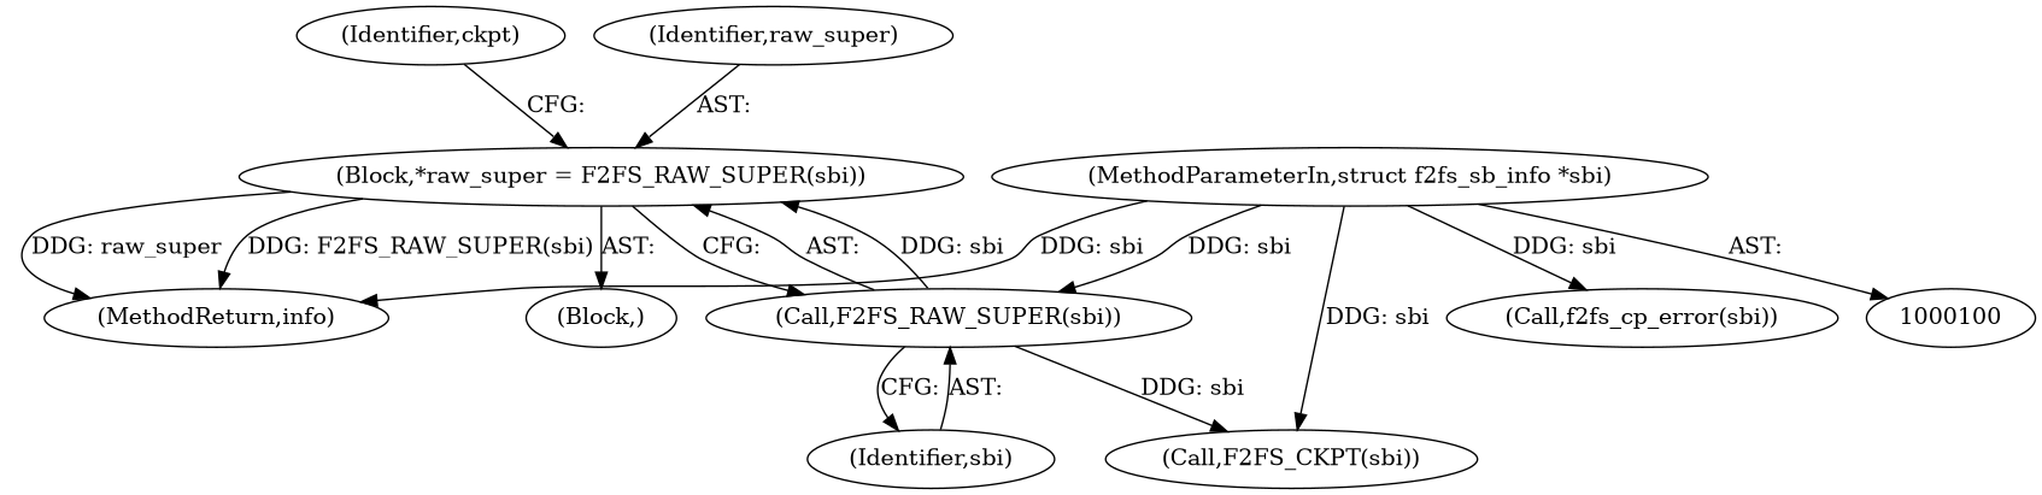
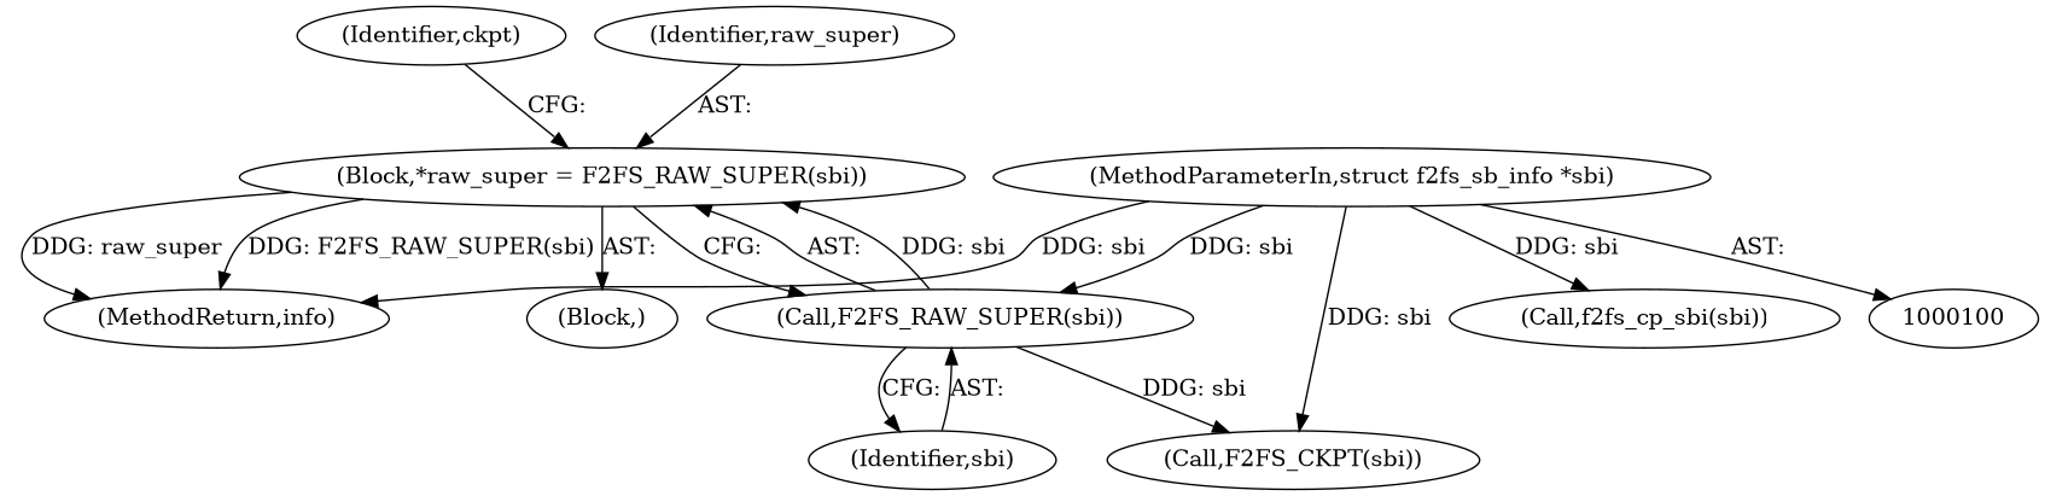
  digraph {
    n1 [label="(Block,*raw_super = F2FS_RAW_SUPER(sbi))"]
    n2 [label="(Call,F2FS_RAW_SUPER(sbi))"]
    n3 [label="(Block,)"]
    n4 [label="(MethodReturn,info)"]
    n5 [label="(Call,F2FS_CKPT(sbi))"]
    n6 [label="(Identifier,sbi)"]
    n7 [label="(MethodParameterIn,struct f2fs_sb_info *sbi)"]
-   n8 [label="(Call,f2fs_cp_error(sbi))"]
+   n8 [label="(Call,f2fs_cp_sbi(sbi))"]
    1000100
    n10 [label="(Identifier,ckpt)"]
    n11 [label="(Identifier,raw_super)"]
    n1 -> n2 [label="CFG: "]
    n1 -> n3 [label="AST: "]
    n1 -> n4 [label="DDG: F2FS_RAW_SUPER(sbi)"]
    n1 -> n4 [label="DDG: raw_super"]
    n2 -> n1 [label="AST: "]
    n2 -> n1 [label="DDG: sbi"]
    n2 -> n5 [label="DDG: sbi"]
    n2 -> n6 [label="CFG: "]
    n6 -> n2 [label="AST: "]
    n7 -> n2 [label="DDG: sbi"]
    n7 -> n4 [label="DDG: sbi"]
    n7 -> n5 [label="DDG: sbi"]
    n7 -> n8 [label="DDG: sbi"]
    n7 -> 1000100 [label="AST: "]
    n10 -> n1 [label="CFG: "]
    n11 -> n1 [label="AST: "]
  }
